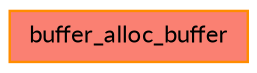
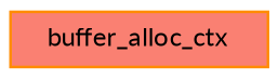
  digraph {
    rankdir=TB
    fontname=Lato
-   n1 [color=darkorange fillcolor=salmon fontname=Lato fontsize=10 height=0.2 label=buffer_alloc_buffer shape=record style=filled width=0.4]
+   n1 [color=darkorange fillcolor=salmon fontname=Lato fontsize=10 height=0.2 label=buffer_alloc_ctx shape=record style=filled width=0.4]
  }
